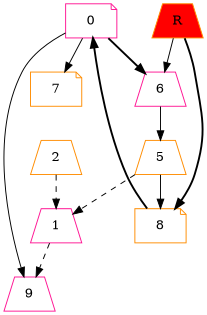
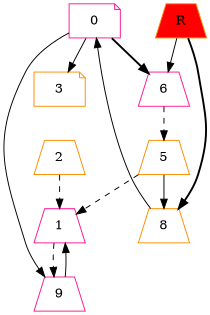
  digraph {
    node [color=darkorange shape=trapezium]
    edge [style=solid]
    1 [color=deeppink]
    n2 [color=deeppink label=9]
    2
    5
-   8 [shape=note]
+   8
    n6 [color=deeppink label=0 shape=note]
    6 [color=deeppink]
-   3 [shape=note label=7]
+   3 [shape=note]
    R [fillcolor="#ff0000" style=filled]
    1 -> n2 [style=dashed]
+   n2 -> 1
    2 -> 1 [style=dashed]
    5 -> 1 [style=dashed]
    5 -> 8
-   8 -> n6 [style=bold]
+   8 -> n6
    n6 -> n2
    n6 -> 6 [style=bold]
    n6 -> 3
-   6 -> 5
+   6 -> 5 [style=dashed]
    R -> 8 [style=bold]
    R -> 6
  }
